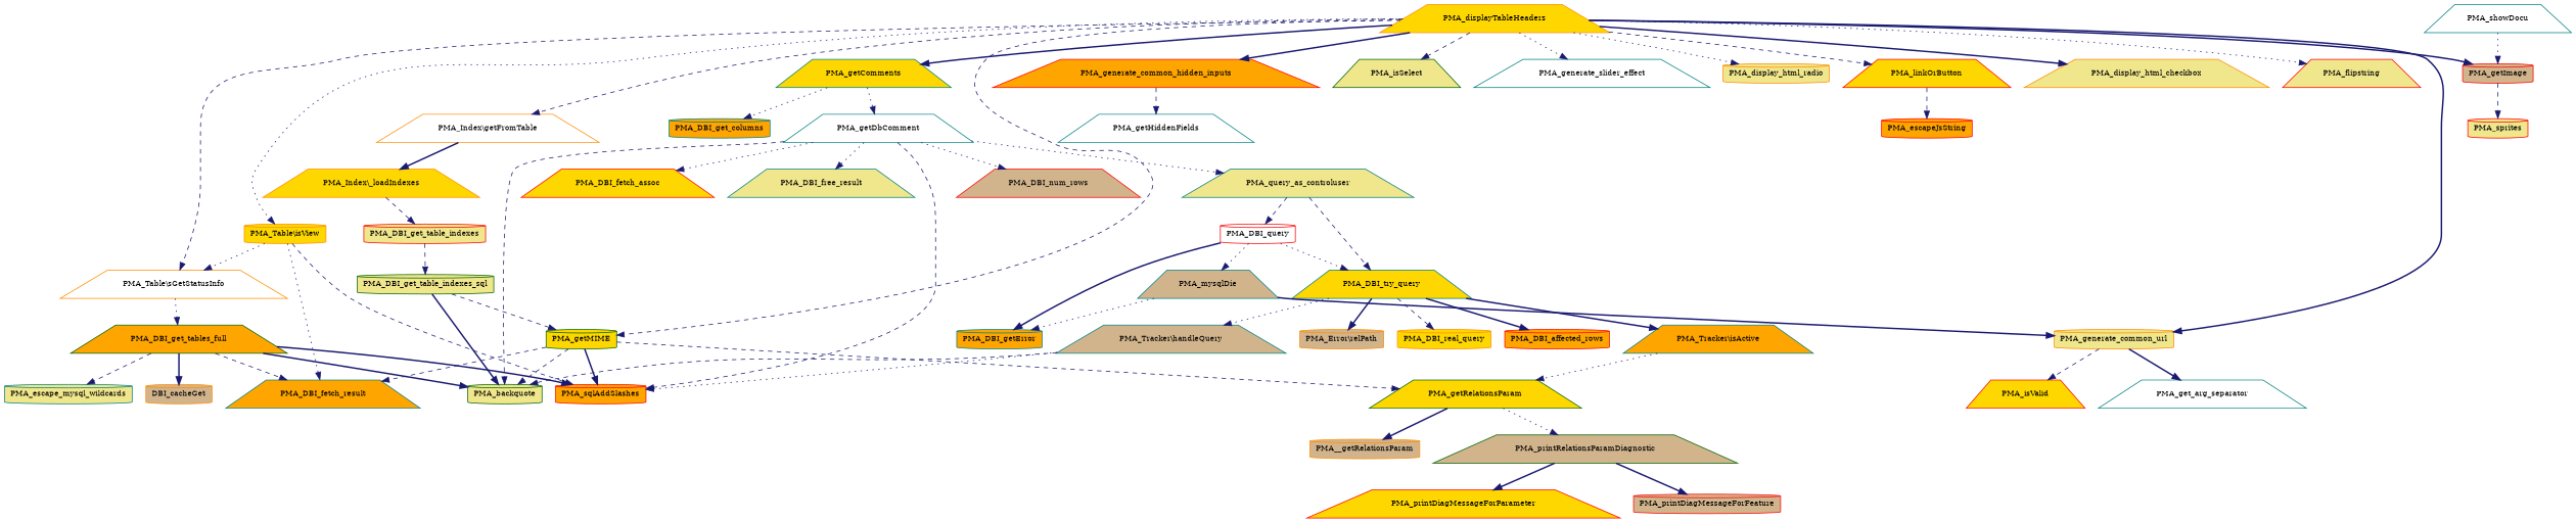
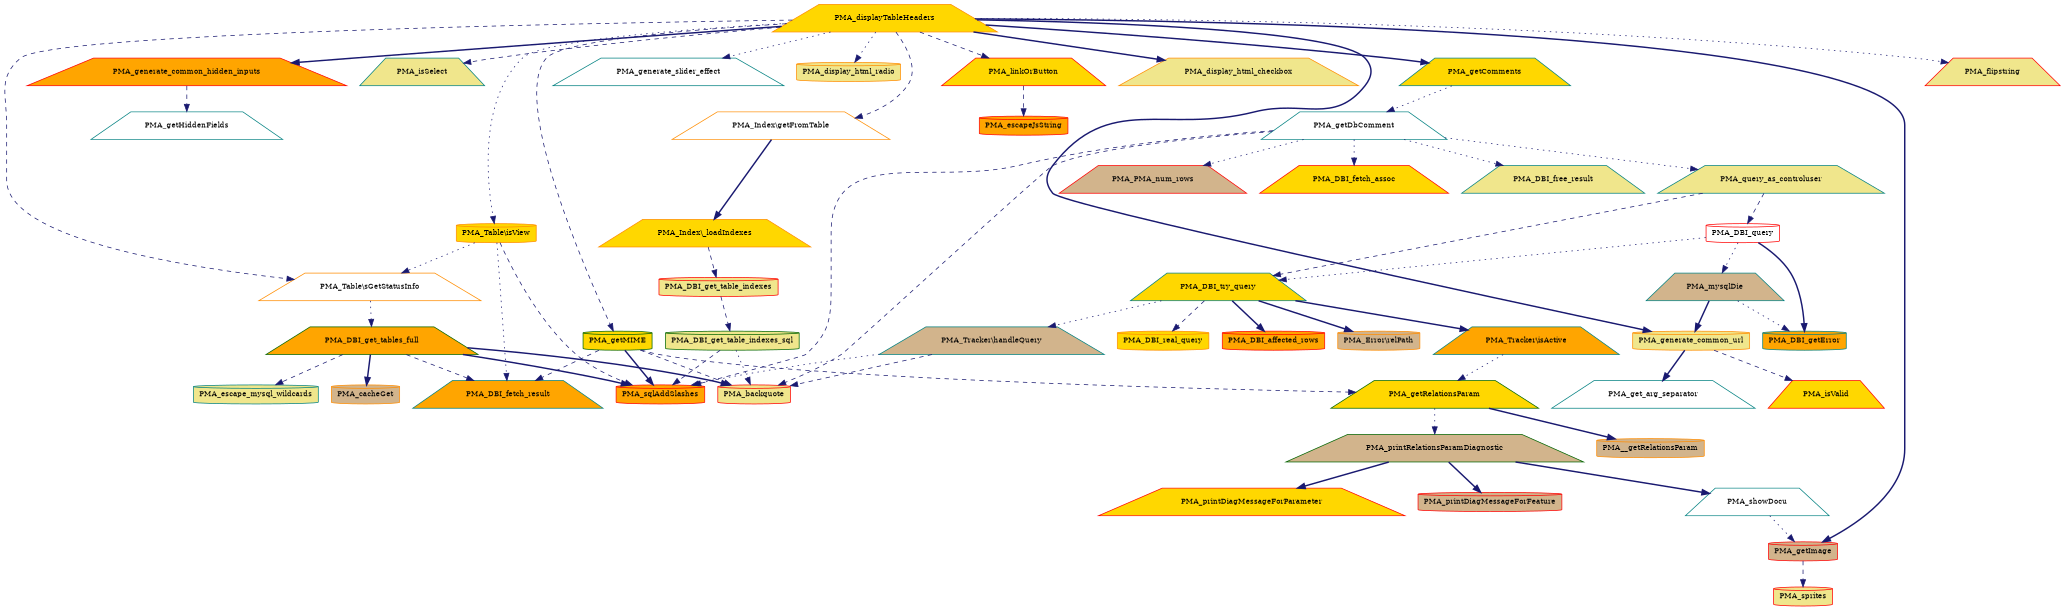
  digraph {
    fontname="DejaVu Serif"
    rankdir=TB
    node [color=red fillcolor=gold fontname="DejaVu Serif" fontsize=10 shape=trapezium style=filled]
    edge [color=midnightblue fontname="DejaVu Serif" fontsize=10 labelfontname=Helvetica labelfontsize=10 style=dashed]
    n1 [color=darkorange fontcolor=black height=0.2 label=PMA_displayTableHeaders width=0.4]
    n2 [color=darkorange fillcolor=white height=0.2 label="PMA_Index\\getFromTable" width=0.4]
    n3 [fillcolor=orange height=0.2 label=PMA_generate_common_hidden_inputs width=0.4]
-   n4 [color=darkgreen fillcolor=khaki height=0.2 label=PMA_isSelect width=0.4]
+   n4 [color=teal fillcolor=khaki height=0.2 label=PMA_isSelect width=0.4]
    n5 [color=darkorange height=0.2 label="PMA_Table\\isView" shape=cylinder width=0.4]
    n6 [color=darkorange fillcolor=white height=0.2 label="PMA_Table\\sGetStatusInfo" width=0.4]
    n7 [color=teal fillcolor=white height=0.2 label=PMA_generate_slider_effect width=0.4]
    n8 [color=darkorange fillcolor=khaki height=0.2 label=PMA_display_html_radio shape=cylinder width=0.4]
    n9 [color=darkorange fillcolor=khaki height=0.2 label=PMA_generate_common_url shape=cylinder width=0.4]
    n10 [height=0.2 label=PMA_linkOrButton width=0.4]
    n11 [color=darkorange fillcolor=khaki height=0.2 label=PMA_display_html_checkbox width=0.4]
    n12 [color=teal height=0.2 label=PMA_getComments width=0.4]
    n13 [fillcolor=tan height=0.2 label=PMA_getImage shape=cylinder width=0.4]
    n14 [color=darkgreen height=0.2 label=PMA_getMIME shape=cylinder width=0.4]
    n15 [fillcolor=khaki height=0.2 label=PMA_flipstring width=0.4]
    n16 [color=darkorange height=0.2 label="PMA_Index\\_loadIndexes" width=0.4]
-   n17 [color=darkgreen fillcolor=khaki height=0.2 label=PMA_backquote shape=cylinder width=0.4]
+   n17 [fillcolor=khaki height=0.2 label=PMA_backquote shape=cylinder width=0.4]
    n18 [color=teal fillcolor=white height=0.2 label=PMA_getHiddenFields width=0.4]
    n19 [color=teal fillcolor=orange height=0.2 label=PMA_DBI_fetch_result width=0.4]
    n20 [fillcolor=orange height=0.2 label=PMA_sqlAddSlashes shape=cylinder width=0.4]
    n21 [color=darkgreen fillcolor=orange height=0.2 label=PMA_DBI_get_tables_full width=0.4]
    n22 [height=0.2 label=PMA_isValid width=0.4]
    n23 [color=teal fillcolor=white height=0.2 label=PMA_get_arg_separator width=0.4]
    n24 [fillcolor=orange height=0.2 label=PMA_escapeJsString shape=cylinder width=0.4]
-   n25 [color=teal fillcolor=orange height=0.2 label=PMA_DBI_get_columns shape=cylinder width=0.4]
    n26 [color=teal fillcolor=white height=0.2 label=PMA_getDbComment width=0.4]
    n27 [fillcolor=khaki height=0.2 label=PMA_sprites shape=cylinder width=0.4]
    n28 [color=darkgreen height=0.2 label=PMA_getRelationsParam width=0.4]
    n29 [fillcolor=khaki height=0.2 label=PMA_DBI_get_table_indexes shape=cylinder width=0.4]
    n30 [color=darkgreen fillcolor=khaki height=0.2 label=PMA_DBI_get_table_indexes_sql shape=cylinder width=0.4]
    n31 [color=teal fillcolor=khaki height=0.2 label=PMA_escape_mysql_wildcards shape=cylinder width=0.4]
-   n32 [color=darkorange fillcolor=tan height=0.2 label=DBI_cacheGet shape=cylinder width=0.4]
+   n32 [color=darkorange fillcolor=tan height=0.2 label=PMA_cacheGet shape=cylinder width=0.4]
    n33 [color=teal fillcolor=khaki height=0.2 label=PMA_query_as_controluser width=0.4]
-   n34 [fillcolor=tan height=0.2 label=PMA_DBI_num_rows width=0.4]
+   n34 [fillcolor=tan height=0.2 label=PMA_PMA_num_rows width=0.4]
    n35 [height=0.2 label=PMA_DBI_fetch_assoc width=0.4]
    n36 [color=teal fillcolor=khaki height=0.2 label=PMA_DBI_free_result width=0.4]
    n37 [color=darkorange fillcolor=tan height=0.2 label=PMA__getRelationsParam shape=cylinder width=0.4]
    n38 [color=darkgreen fillcolor=tan height=0.2 label=PMA_printRelationsParamDiagnostic width=0.4]
    n39 [fillcolor=white height=0.2 label=PMA_DBI_query shape=cylinder width=0.4]
    n40 [color=teal height=0.2 label=PMA_DBI_try_query width=0.4]
    n41 [height=0.2 label=PMA_printDiagMessageForParameter width=0.4]
    n42 [fillcolor=tan height=0.2 label=PMA_printDiagMessageForFeature shape=cylinder width=0.4]
    n43 [color=teal fillcolor=white height=0.2 label=PMA_showDocu width=0.4]
    n44 [color=teal fillcolor=tan height=0.2 label=PMA_mysqlDie width=0.4]
    n45 [color=teal fillcolor=orange height=0.2 label=PMA_DBI_getError shape=cylinder width=0.4]
    n46 [color=darkorange height=0.2 label=PMA_DBI_real_query shape=cylinder width=0.4]
    n47 [fillcolor=orange height=0.2 label=PMA_DBI_affected_rows shape=cylinder width=0.4]
    n48 [color=darkorange fillcolor=tan height=0.2 label="PMA_Error\\relPath" shape=cylinder width=0.4]
    n49 [color=teal fillcolor=orange height=0.2 label="PMA_Tracker\\isActive" width=0.4]
    n50 [color=teal fillcolor=tan height=0.2 label="PMA_Tracker\\handleQuery" width=0.4]
    n1 -> n2
    n1 -> n3 [style=bold]
    n1 -> n4
    n1 -> n5 [style=dotted]
    n1 -> n6
    n1 -> n7 [style=dotted]
    n1 -> n8 [style=dotted]
    n1 -> n9 [style=bold]
    n1 -> n10
    n1 -> n11 [style=bold]
    n1 -> n12 [style=bold]
    n1 -> n13 [style=bold]
    n1 -> n14
    n1 -> n15 [style=dotted]
    n2 -> n16 [style=bold]
    n3 -> n18
    n5 -> n6 [style=dotted]
    n5 -> n19 [style=dotted]
    n5 -> n20
    n6 -> n21 [style=dotted]
    n9 -> n22
    n9 -> n23 [style=bold]
    n10 -> n24
-   n12 -> n25 [style=dotted]
    n12 -> n26 [style=dotted]
    n13 -> n27
    n14 -> n17
    n14 -> n19
    n14 -> n20 [style=bold]
    n14 -> n28
    n16 -> n29
    n21 -> n17 [style=bold]
    n21 -> n19
    n21 -> n20 [style=bold]
    n21 -> n31
    n21 -> n32 [style=bold]
    n26 -> n17
    n26 -> n20
    n26 -> n33 [style=dotted]
    n26 -> n34 [style=dotted]
    n26 -> n35 [style=dotted]
    n26 -> n36 [style=dotted]
    n28 -> n37 [style=bold]
    n28 -> n38 [style=dotted]
    n29 -> n30
-   n30 -> n17 [style=bold]
-   n30 -> n14
+   n30 -> n17 [style=dotted]
+   n30 -> n20
    n33 -> n39
    n33 -> n40
    n38 -> n41 [style=bold]
    n38 -> n42 [style=bold]
+   n38 -> n43 [style=bold]
    n39 -> n40 [style=dotted]
    n39 -> n44 [style=dotted]
    n39 -> n45 [style=bold]
    n40 -> n46
    n40 -> n47 [style=bold]
    n40 -> n48 [style=bold]
    n40 -> n49 [style=bold]
    n40 -> n50 [style=dotted]
    n43 -> n13 [style=dotted]
    n44 -> n9 [style=bold]
    n44 -> n45 [style=dotted]
    n49 -> n28 [style=dotted]
    n50 -> n17
    n50 -> n20 [style=dotted]
  }
